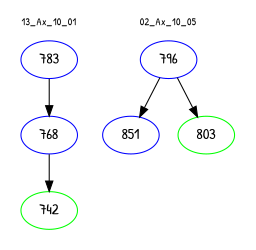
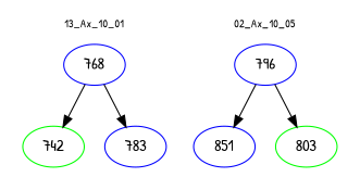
  digraph {
    fontname="Patrick Hand"
    node [color=blue fontname="Patrick Hand"]
    edge [color=black fontname="Patrick Hand"]
    n1 [label=768]
    n2 [color=green label=742]
    n3 [label=783]
    n4 [label=796]
    n5 [label=851]
    n6 [color=green label=803]
    subgraph cluster_1 {
      color=white
      fontsize=10
      label="13_Ax_10_01"
      n1
      n2
      n3
    }
    subgraph cluster_2 {
      color=white
      fontsize=10
      label="02_Ax_10_05"
      n4
      n5
      n6
    }
    n1 -> n2
-   n3 -> n1
+   n1 -> n3
    n4 -> n5
    n4 -> n6
  }
